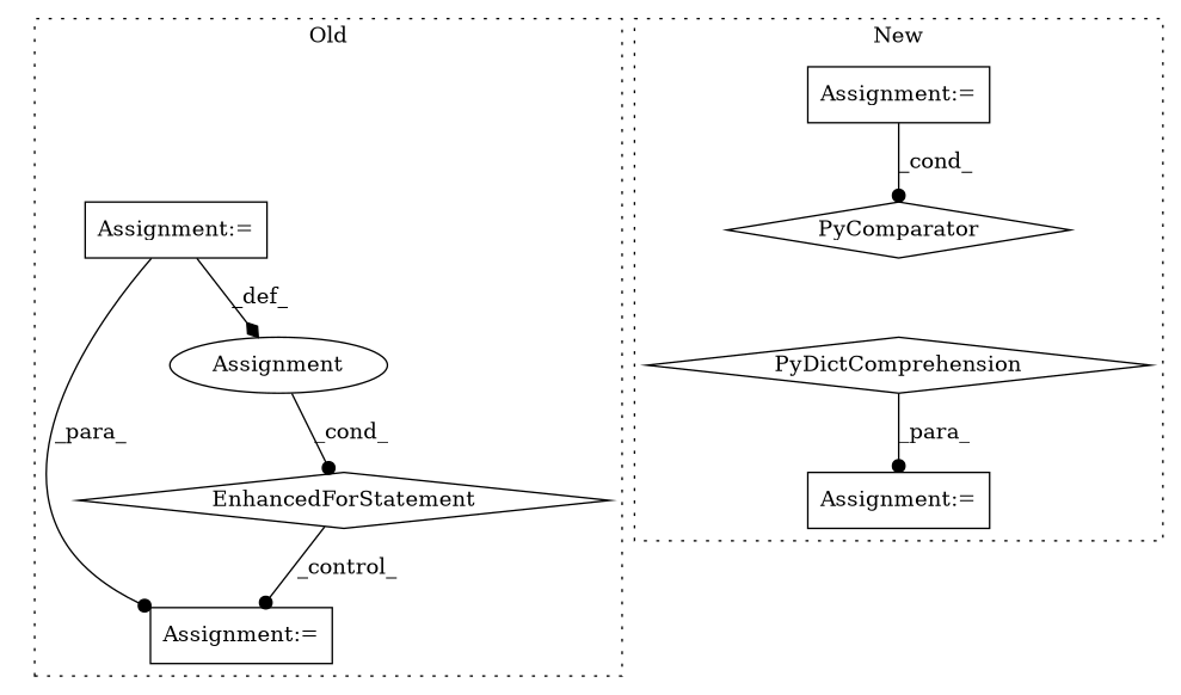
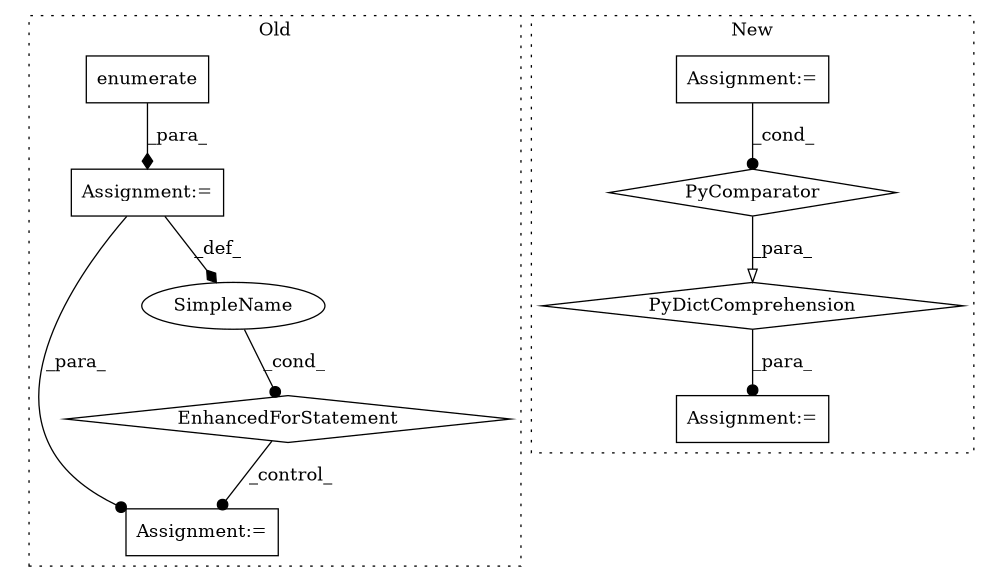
  digraph {
    node [a=7 l="73,2" s="1877,1989" shape=box]
    edge [arrowhead=dot]
+   n1 [a=32 l="10,1" label=enumerate s="1967,1988"]
    n2 [label="Assignment:="]
    n3 [a=70 label=EnhancedForStatement shape=diamond]
    n4 [l=1 label="Assignment:=" s=2059]
-   n5 [a=42 l=10 label=Assignment s=1954 shape=ellipse]
+   n5 [a=42 l=10 label=SimpleName s=1954 shape=ellipse]
    n6 [a=110 l=148 label=PyDictComprehension s=2141 shape=diamond]
    n7 [a=113 l=47 label=PyComparator s=2234 shape=diamond]
    n8 [l=47 label="Assignment:=" s=2234]
    n9 [l=12 label="Assignment:=" s=2129]
    subgraph cluster_1 {
      label=Old
      style=dotted
+     n1
      n2
      n3
      n4
      n5
    }
    subgraph cluster_2 {
      label=New
      style=dotted
      n6
      n7
      n8
      n9
    }
+   n1 -> n2 [arrowhead=diamond label=_para_]
    n2 -> n4 [label=_para_]
    n2 -> n5 [arrowhead=diamond label=_def_]
    n3 -> n4 [label=_control_]
    n5 -> n3 [label=_cond_]
    n6 -> n9 [label=_para_]
+   n7 -> n6 [arrowhead=onormal label=_para_]
    n8 -> n7 [label=_cond_]
  }
